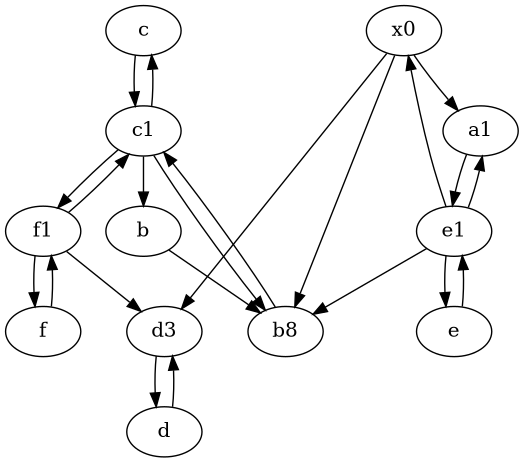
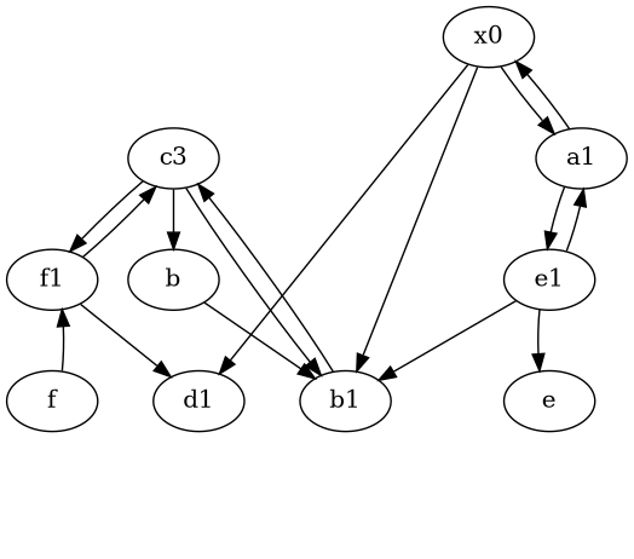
  digraph {
-   c
-   c1
+   c1 [label=c3]
    f1
-   b1 [label=b8]
+   b1
    b
    a1
    x0
    e1
-   d1 [label=d3]
+   d1
    f
-   d
    e
-   c -> c1
-   c1 -> c
    c1 -> f1
    c1 -> b1
    c1 -> b
    f1 -> c1
    f1 -> d1
-   f1 -> f
    b1 -> c1
    b -> b1
-   e1 -> x0
+   a1 -> x0
    a1 -> e1
    x0 -> b1
    x0 -> a1
    x0 -> d1
    e1 -> b1
    e1 -> a1
    e1 -> e
-   d1 -> d
    f -> f1
-   d -> d1
-   e -> e1
  }
